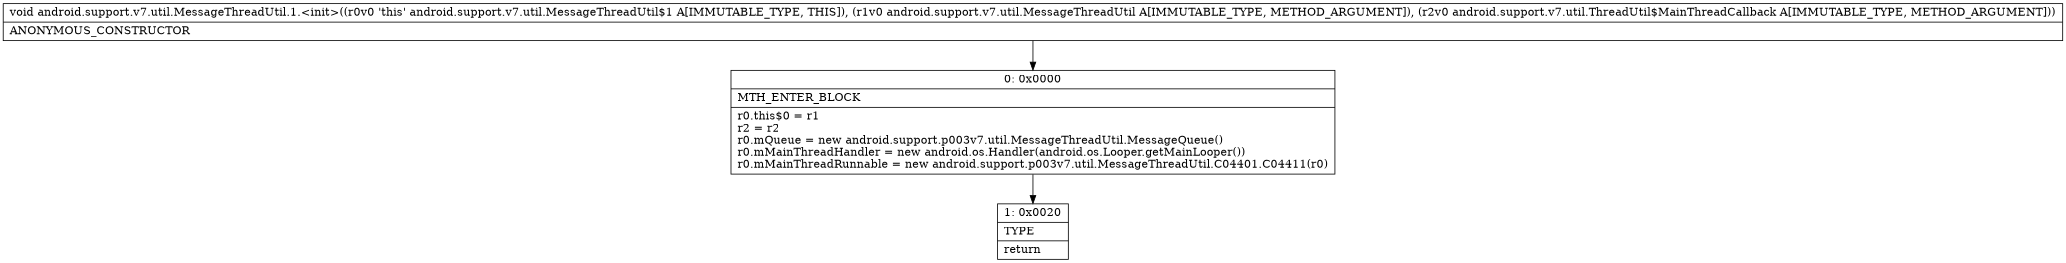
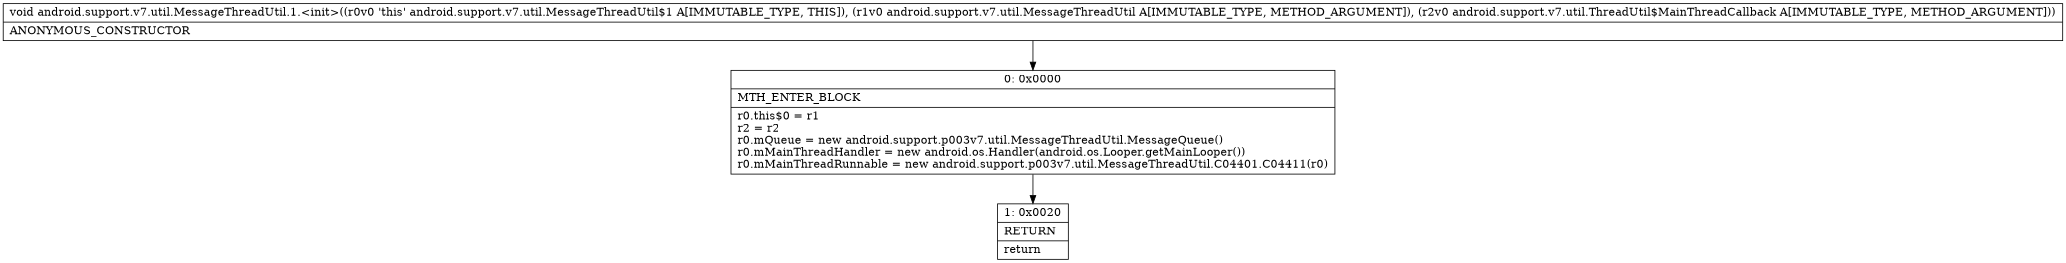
  digraph {
    node [shape=record]
    n1 [label="{0\:\ 0x0000|MTH_ENTER_BLOCK\l|r0.this$0 = r1\lr2 = r2\lr0.mQueue = new android.support.p003v7.util.MessageThreadUtil.MessageQueue()\lr0.mMainThreadHandler = new android.os.Handler(android.os.Looper.getMainLooper())\lr0.mMainThreadRunnable = new android.support.p003v7.util.MessageThreadUtil.C04401.C04411(r0)\l}"]
-   n2 [label="{1\:\ 0x0020|TYPE\l|return\l}"]
+   n2 [label="{1\:\ 0x0020|RETURN\l|return\l}"]
    n3 [label="{void android.support.v7.util.MessageThreadUtil.1.\<init\>((r0v0 'this' android.support.v7.util.MessageThreadUtil$1 A[IMMUTABLE_TYPE, THIS]), (r1v0 android.support.v7.util.MessageThreadUtil A[IMMUTABLE_TYPE, METHOD_ARGUMENT]), (r2v0 android.support.v7.util.ThreadUtil$MainThreadCallback A[IMMUTABLE_TYPE, METHOD_ARGUMENT]))  | ANONYMOUS_CONSTRUCTOR\l}"]
    n1 -> n2
    n3 -> n1
  }
